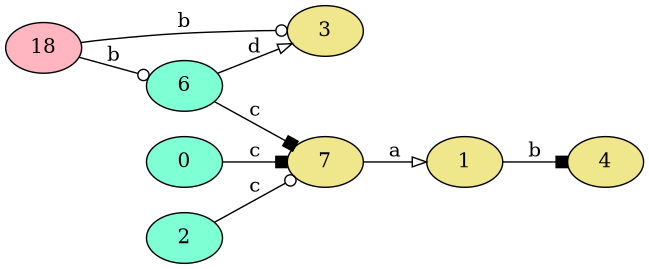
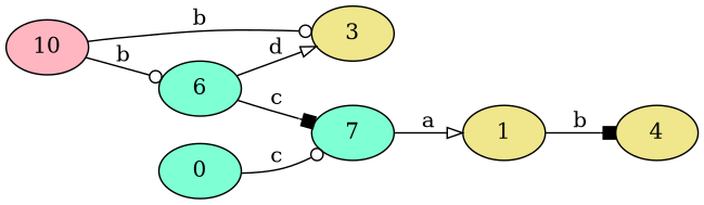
  strict digraph {
    rankdir=LR
    node [fillcolor=khaki style=filled]
    edge [arrowhead=box]
    6 [fillcolor=aquamarine]
    3
-   7
+   7 [fillcolor=aquamarine]
    1
    0 [fillcolor=aquamarine]
-   10 [fillcolor=lightpink label=18]
+   10 [fillcolor=lightpink]
    4
-   2 [fillcolor=aquamarine]
    6 -> 3 [arrowhead=onormal label=d]
    6 -> 7 [label=c]
    7 -> 1 [arrowhead=onormal label=a]
    1 -> 4 [label=b]
-   0 -> 7 [label=c]
+   0 -> 7 [arrowhead=odot label=c]
    10 -> 6 [arrowhead=odot label=b]
    10 -> 3 [arrowhead=odot label=b]
-   2 -> 7 [arrowhead=odot label=c]
  }
